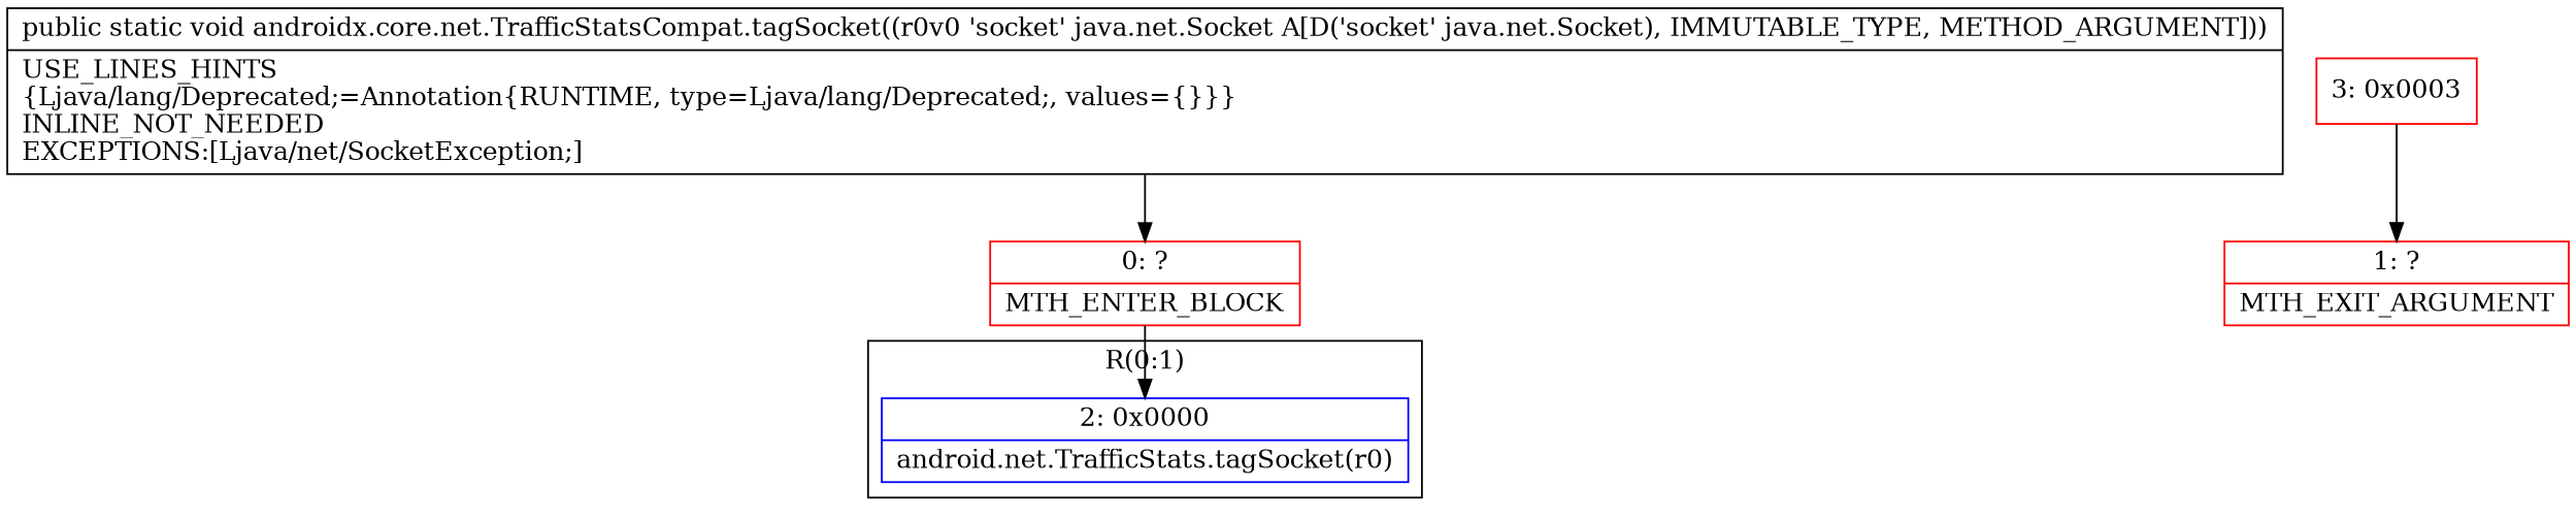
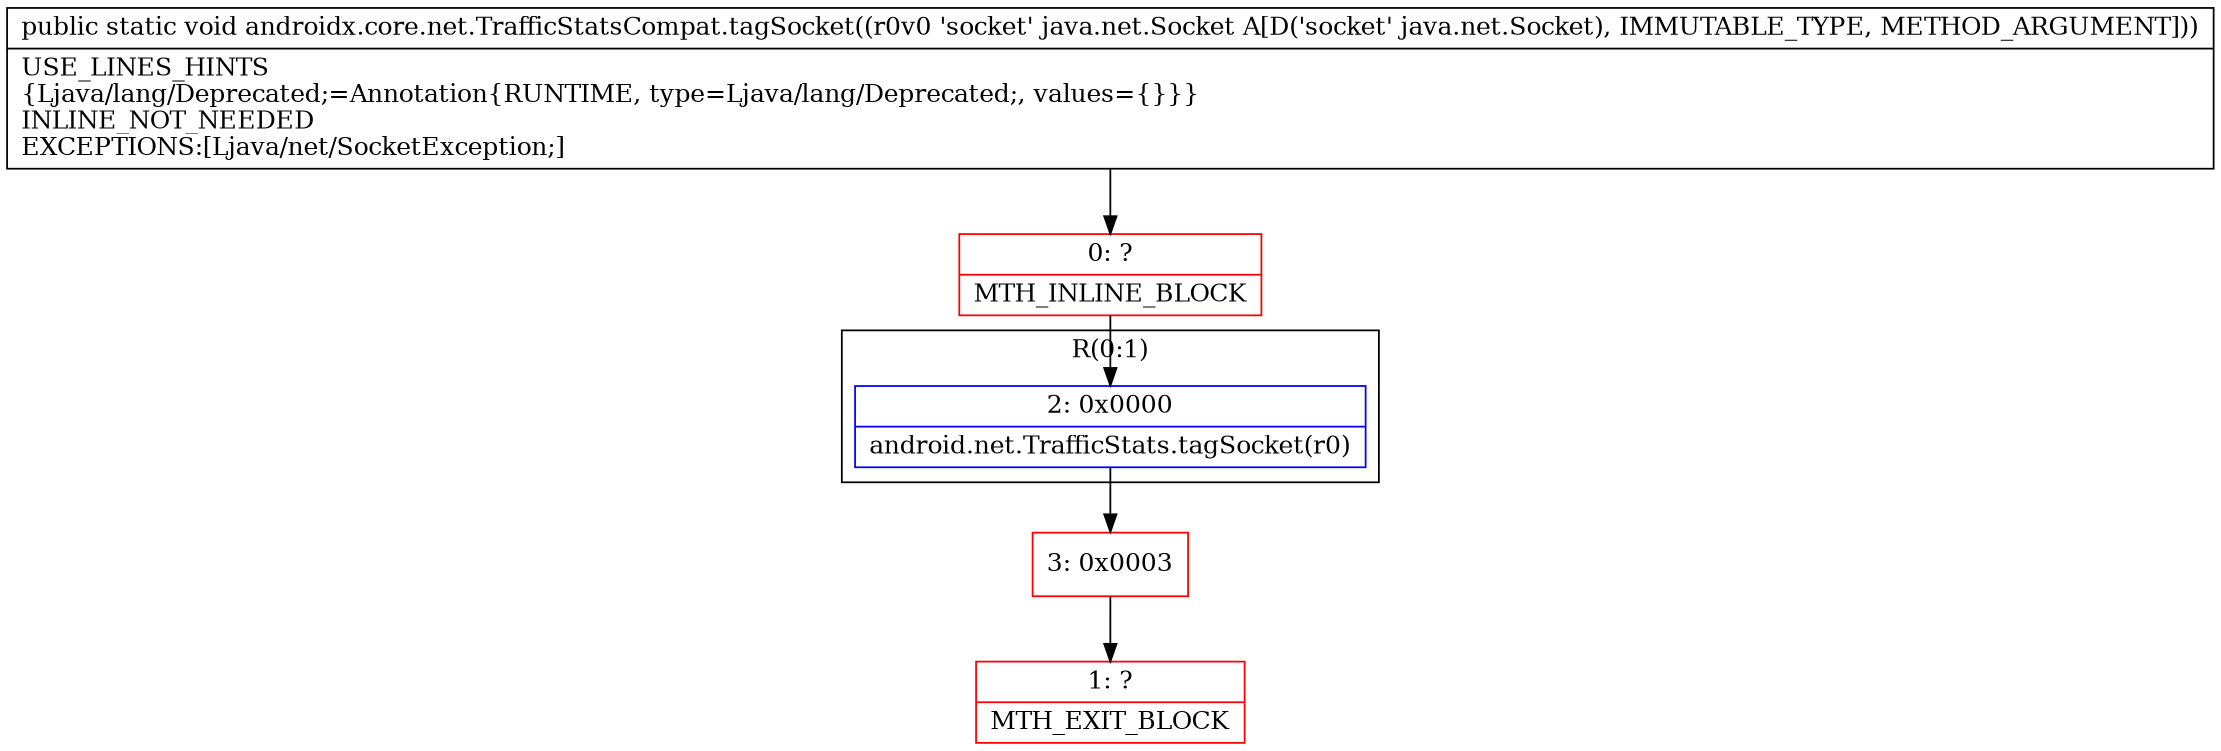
  digraph {
    node [color=red shape=record]
    n1 [color=blue label="{2\:\ 0x0000|android.net.TrafficStats.tagSocket(r0)\l}"]
    n2 [label="{3\:\ 0x0003}"]
-   n3 [label="{1\:\ ?|MTH_EXIT_ARGUMENT\l}"]
-   n4 [label="{0\:\ ?|MTH_ENTER_BLOCK\l}"]
+   n3 [label="{1\:\ ?|MTH_EXIT_BLOCK\l}"]
+   n4 [label="{0\:\ ?|MTH_INLINE_BLOCK\l}"]
    n5 [label="{public static void androidx.core.net.TrafficStatsCompat.tagSocket((r0v0 'socket' java.net.Socket A[D('socket' java.net.Socket), IMMUTABLE_TYPE, METHOD_ARGUMENT]))  | USE_LINES_HINTS\l\{Ljava\/lang\/Deprecated;=Annotation\{RUNTIME, type=Ljava\/lang\/Deprecated;, values=\{\}\}\}\lINLINE_NOT_NEEDED\lEXCEPTIONS:[Ljava\/net\/SocketException;]\l}" color=""]
    subgraph cluster_1 {
      label="R(0:1)"
      n1
    }
+   n1 -> n2
    n2 -> n3
    n4 -> n1
    n5 -> n4
  }
